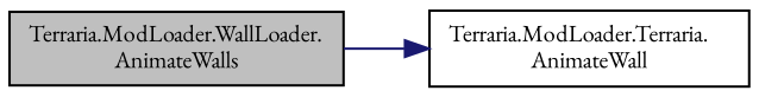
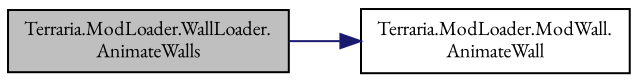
  digraph {
    rankdir=LR
    fontname="EB Garamond"
    node [color=black fontname="EB Garamond" fontsize=10 shape=record style=filled]
    n1 [fillcolor=grey75 fontcolor=black height=0.2 label="Terraria.ModLoader.WallLoader.\lAnimateWalls" width=0.4]
-   n2 [fillcolor=white height=0.2 label="Terraria.ModLoader.Terraria.\lAnimateWall" width=0.4]
+   n2 [fillcolor=white height=0.2 label="Terraria.ModLoader.ModWall.\lAnimateWall" width=0.4]
    n1 -> n2 [color=midnightblue fontname="EB Garamond" fontsize=10 labelfontname=Helvetica labelfontsize=10 style=solid]
  }
